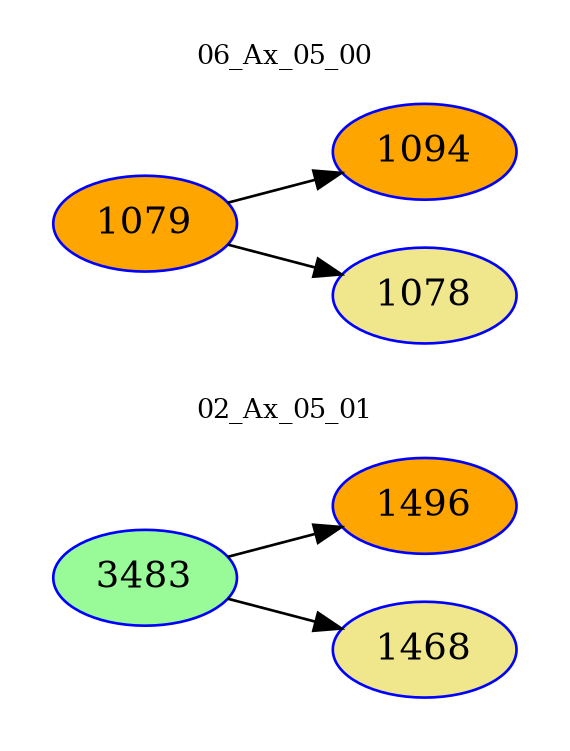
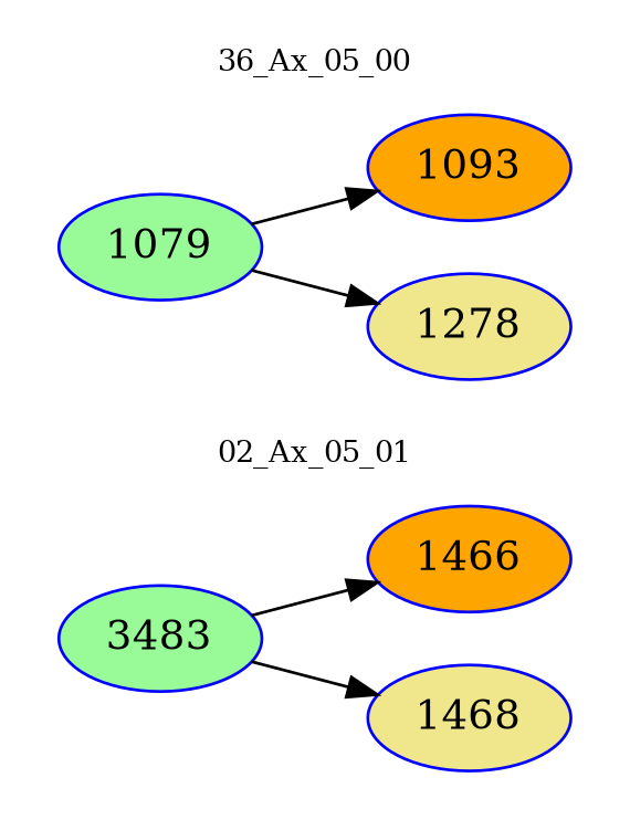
  digraph {
    rankdir=LR
    node [color=blue fillcolor=palegreen style=filled]
    edge [color=black]
    n1 [label=3483]
    n2 [fillcolor=khaki label=1468]
-   n3 [fillcolor=orange label=1496]
-   n4 [fillcolor=orange label=1079]
-   n5 [fillcolor=khaki label=1078]
-   n6 [fillcolor=orange label=1094]
+   n3 [fillcolor=orange label=1466]
+   n4 [label=1079]
+   n5 [fillcolor=khaki label=1278]
+   n6 [fillcolor=orange label=1093]
    subgraph cluster_1 {
      color=white
      fontsize=10
      label="02_Ax_05_01"
      n1
      n2
      n3
    }
    subgraph cluster_2 {
      color=white
      fontsize=10
-     label="06_Ax_05_00"
+     label="36_Ax_05_00"
      n4
      n5
      n6
    }
    n1 -> n2
    n1 -> n3
    n4 -> n5
    n4 -> n6
  }
